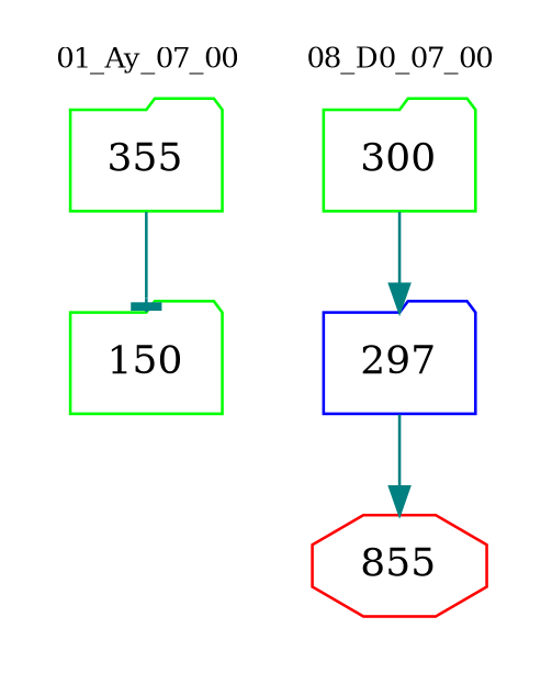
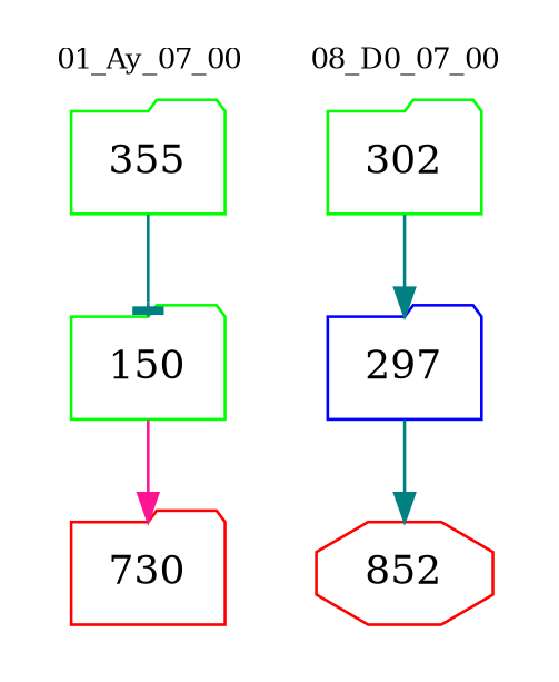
  digraph {
    node [color=green shape=folder]
    edge [arrowhead=normal color=teal]
    n1 [label=355]
    n2 [label=150]
-   n4 [label=300]
+   n3 [color=red label=730]
+   n4 [label=302]
    n5 [color=blue label=297]
-   n6 [color=red label=855 shape=octagon]
+   n6 [color=red label=852 shape=octagon]
    subgraph cluster_1 {
      color=white
      fontsize=10
      label="01_Ay_07_00"
      n1
      n2
+     n3
    }
    subgraph cluster_2 {
      color=white
      fontsize=10
      label="08_D0_07_00"
      n4
      n5
      n6
    }
    n1 -> n2 [arrowhead=tee]
+   n2 -> n3 [color=deeppink]
    n4 -> n5
    n5 -> n6
  }
